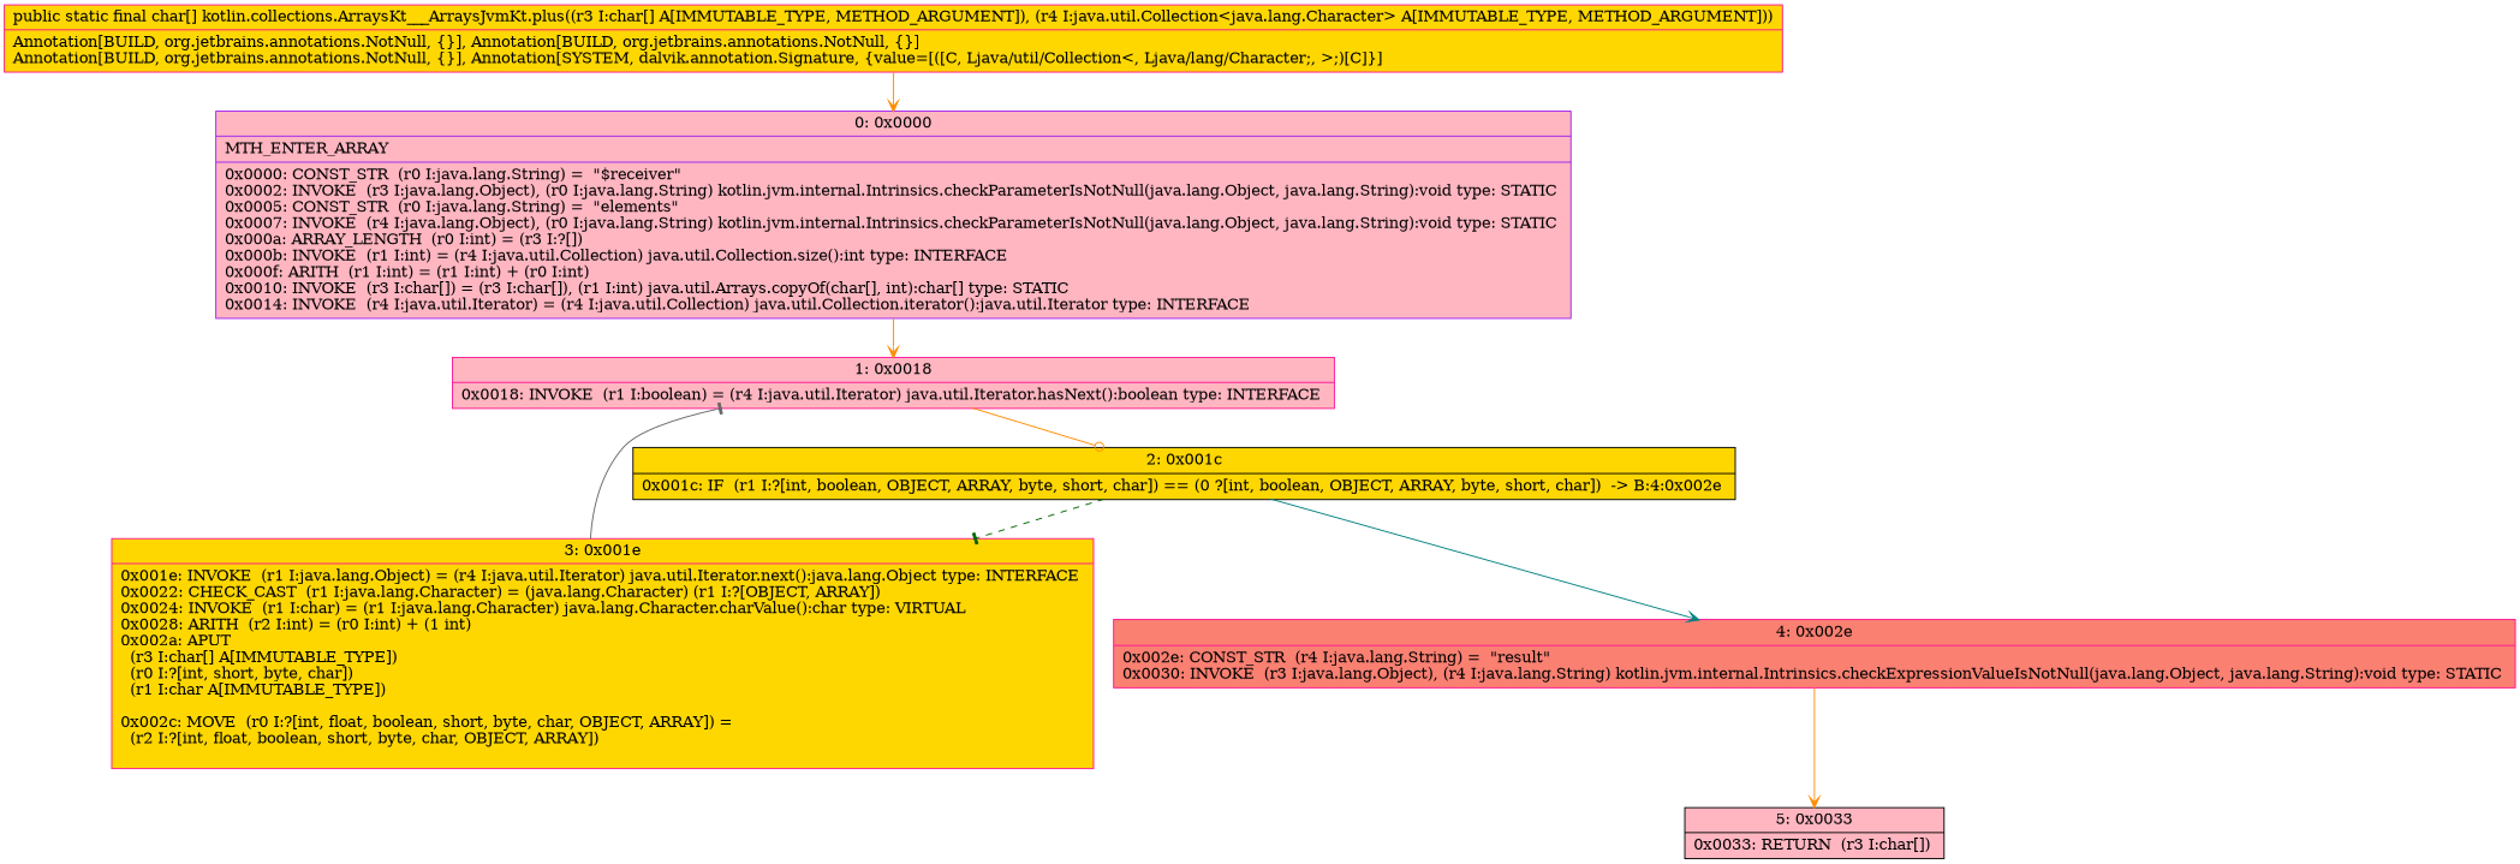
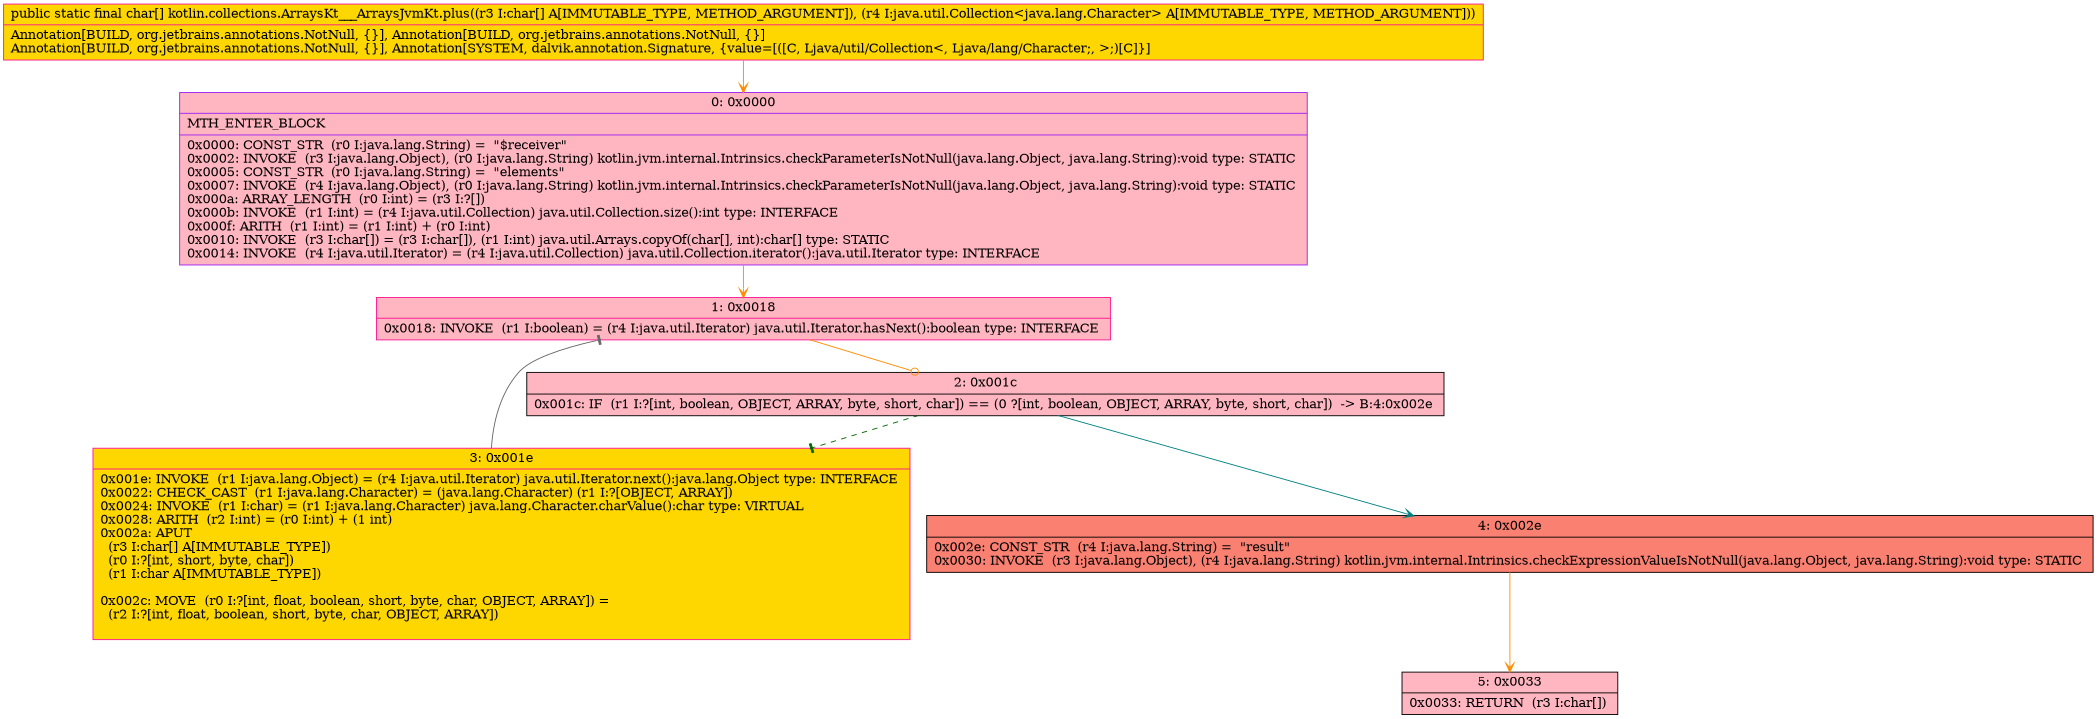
  digraph {
    node [color=deeppink fillcolor=lightpink shape=record style=filled]
    edge [arrowhead=vee color=darkorange]
-   n1 [color=purple label="{0\:\ 0x0000|MTH_ENTER_ARRAY\l|0x0000: CONST_STR  (r0 I:java.lang.String) =  \"$receiver\" \l0x0002: INVOKE  (r3 I:java.lang.Object), (r0 I:java.lang.String) kotlin.jvm.internal.Intrinsics.checkParameterIsNotNull(java.lang.Object, java.lang.String):void type: STATIC \l0x0005: CONST_STR  (r0 I:java.lang.String) =  \"elements\" \l0x0007: INVOKE  (r4 I:java.lang.Object), (r0 I:java.lang.String) kotlin.jvm.internal.Intrinsics.checkParameterIsNotNull(java.lang.Object, java.lang.String):void type: STATIC \l0x000a: ARRAY_LENGTH  (r0 I:int) = (r3 I:?[]) \l0x000b: INVOKE  (r1 I:int) = (r4 I:java.util.Collection) java.util.Collection.size():int type: INTERFACE \l0x000f: ARITH  (r1 I:int) = (r1 I:int) + (r0 I:int) \l0x0010: INVOKE  (r3 I:char[]) = (r3 I:char[]), (r1 I:int) java.util.Arrays.copyOf(char[], int):char[] type: STATIC \l0x0014: INVOKE  (r4 I:java.util.Iterator) = (r4 I:java.util.Collection) java.util.Collection.iterator():java.util.Iterator type: INTERFACE \l}"]
+   n1 [color=purple label="{0\:\ 0x0000|MTH_ENTER_BLOCK\l|0x0000: CONST_STR  (r0 I:java.lang.String) =  \"$receiver\" \l0x0002: INVOKE  (r3 I:java.lang.Object), (r0 I:java.lang.String) kotlin.jvm.internal.Intrinsics.checkParameterIsNotNull(java.lang.Object, java.lang.String):void type: STATIC \l0x0005: CONST_STR  (r0 I:java.lang.String) =  \"elements\" \l0x0007: INVOKE  (r4 I:java.lang.Object), (r0 I:java.lang.String) kotlin.jvm.internal.Intrinsics.checkParameterIsNotNull(java.lang.Object, java.lang.String):void type: STATIC \l0x000a: ARRAY_LENGTH  (r0 I:int) = (r3 I:?[]) \l0x000b: INVOKE  (r1 I:int) = (r4 I:java.util.Collection) java.util.Collection.size():int type: INTERFACE \l0x000f: ARITH  (r1 I:int) = (r1 I:int) + (r0 I:int) \l0x0010: INVOKE  (r3 I:char[]) = (r3 I:char[]), (r1 I:int) java.util.Arrays.copyOf(char[], int):char[] type: STATIC \l0x0014: INVOKE  (r4 I:java.util.Iterator) = (r4 I:java.util.Collection) java.util.Collection.iterator():java.util.Iterator type: INTERFACE \l}"]
    n2 [label="{1\:\ 0x0018|0x0018: INVOKE  (r1 I:boolean) = (r4 I:java.util.Iterator) java.util.Iterator.hasNext():boolean type: INTERFACE \l}"]
-   n3 [color=black fillcolor=gold label="{2\:\ 0x001c|0x001c: IF  (r1 I:?[int, boolean, OBJECT, ARRAY, byte, short, char]) == (0 ?[int, boolean, OBJECT, ARRAY, byte, short, char])  \-\> B:4:0x002e \l}"]
+   n3 [color=black label="{2\:\ 0x001c|0x001c: IF  (r1 I:?[int, boolean, OBJECT, ARRAY, byte, short, char]) == (0 ?[int, boolean, OBJECT, ARRAY, byte, short, char])  \-\> B:4:0x002e \l}"]
    n4 [fillcolor=gold label="{3\:\ 0x001e|0x001e: INVOKE  (r1 I:java.lang.Object) = (r4 I:java.util.Iterator) java.util.Iterator.next():java.lang.Object type: INTERFACE \l0x0022: CHECK_CAST  (r1 I:java.lang.Character) = (java.lang.Character) (r1 I:?[OBJECT, ARRAY]) \l0x0024: INVOKE  (r1 I:char) = (r1 I:java.lang.Character) java.lang.Character.charValue():char type: VIRTUAL \l0x0028: ARITH  (r2 I:int) = (r0 I:int) + (1 int) \l0x002a: APUT  \l  (r3 I:char[] A[IMMUTABLE_TYPE])\l  (r0 I:?[int, short, byte, char])\l  (r1 I:char A[IMMUTABLE_TYPE])\l \l0x002c: MOVE  (r0 I:?[int, float, boolean, short, byte, char, OBJECT, ARRAY]) = \l  (r2 I:?[int, float, boolean, short, byte, char, OBJECT, ARRAY])\l \l}"]
-   n5 [fillcolor=salmon label="{4\:\ 0x002e|0x002e: CONST_STR  (r4 I:java.lang.String) =  \"result\" \l0x0030: INVOKE  (r3 I:java.lang.Object), (r4 I:java.lang.String) kotlin.jvm.internal.Intrinsics.checkExpressionValueIsNotNull(java.lang.Object, java.lang.String):void type: STATIC \l}"]
+   n5 [color=black fillcolor=salmon label="{4\:\ 0x002e|0x002e: CONST_STR  (r4 I:java.lang.String) =  \"result\" \l0x0030: INVOKE  (r3 I:java.lang.Object), (r4 I:java.lang.String) kotlin.jvm.internal.Intrinsics.checkExpressionValueIsNotNull(java.lang.Object, java.lang.String):void type: STATIC \l}"]
    n6 [color=black label="{5\:\ 0x0033|0x0033: RETURN  (r3 I:char[]) \l}"]
    n7 [fillcolor=gold label="{public static final char[] kotlin.collections.ArraysKt___ArraysJvmKt.plus((r3 I:char[] A[IMMUTABLE_TYPE, METHOD_ARGUMENT]), (r4 I:java.util.Collection\<java.lang.Character\> A[IMMUTABLE_TYPE, METHOD_ARGUMENT]))  | Annotation[BUILD, org.jetbrains.annotations.NotNull, \{\}], Annotation[BUILD, org.jetbrains.annotations.NotNull, \{\}]\lAnnotation[BUILD, org.jetbrains.annotations.NotNull, \{\}], Annotation[SYSTEM, dalvik.annotation.Signature, \{value=[([C, Ljava\/util\/Collection\<, Ljava\/lang\/Character;, \>;)[C]\}]\l}"]
    n1 -> n2
    n2 -> n3 [arrowhead=odot]
    n3 -> n4 [arrowhead=tee color=darkgreen style=dashed]
    n3 -> n5 [color=teal]
    n4 -> n2 [arrowhead=tee color=gray40]
    n5 -> n6
    n7 -> n1
  }
